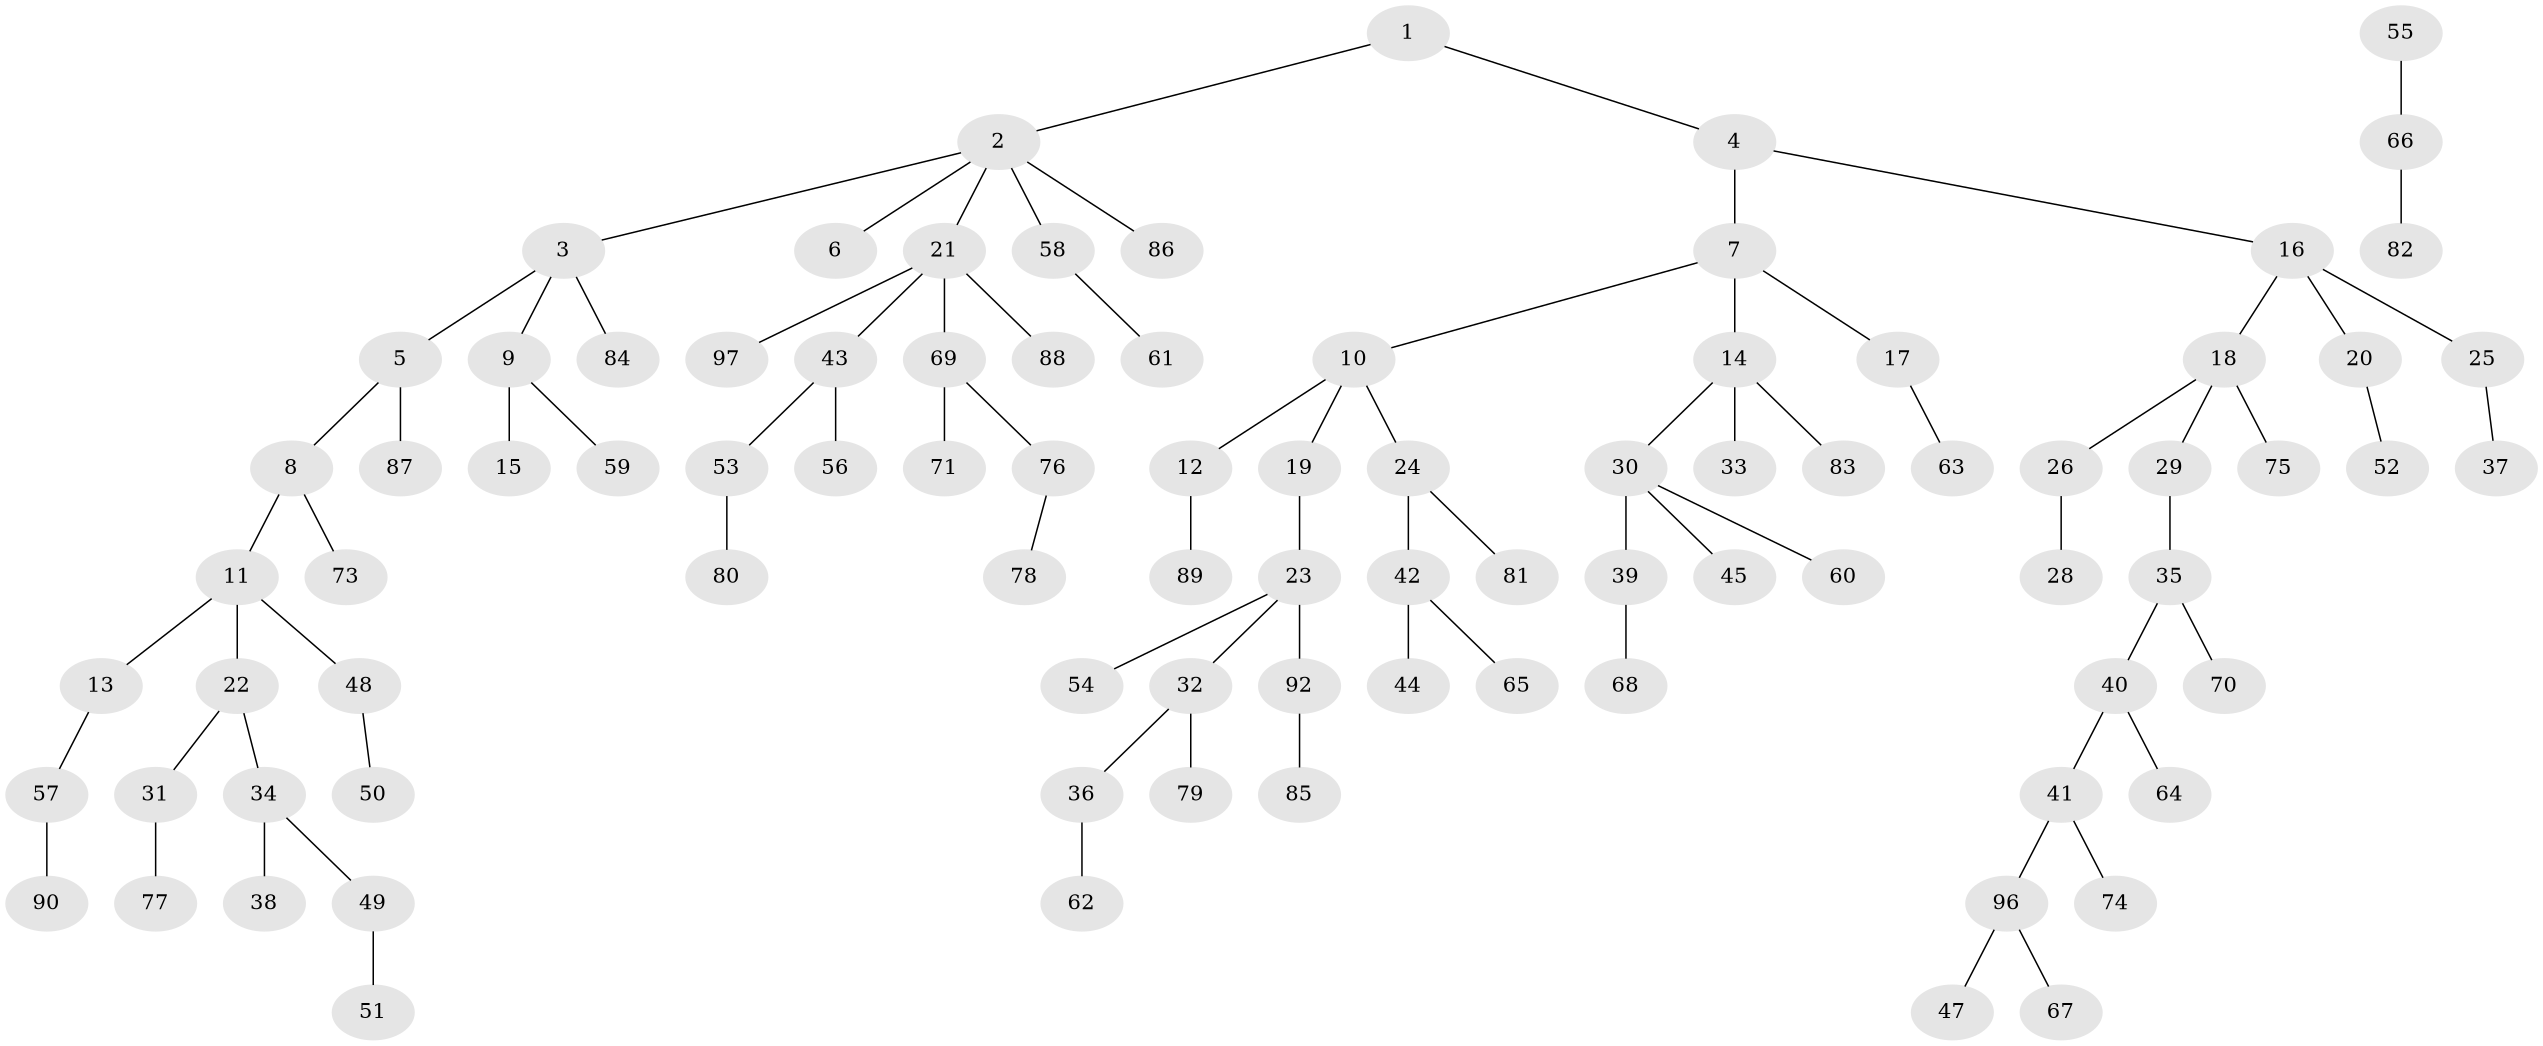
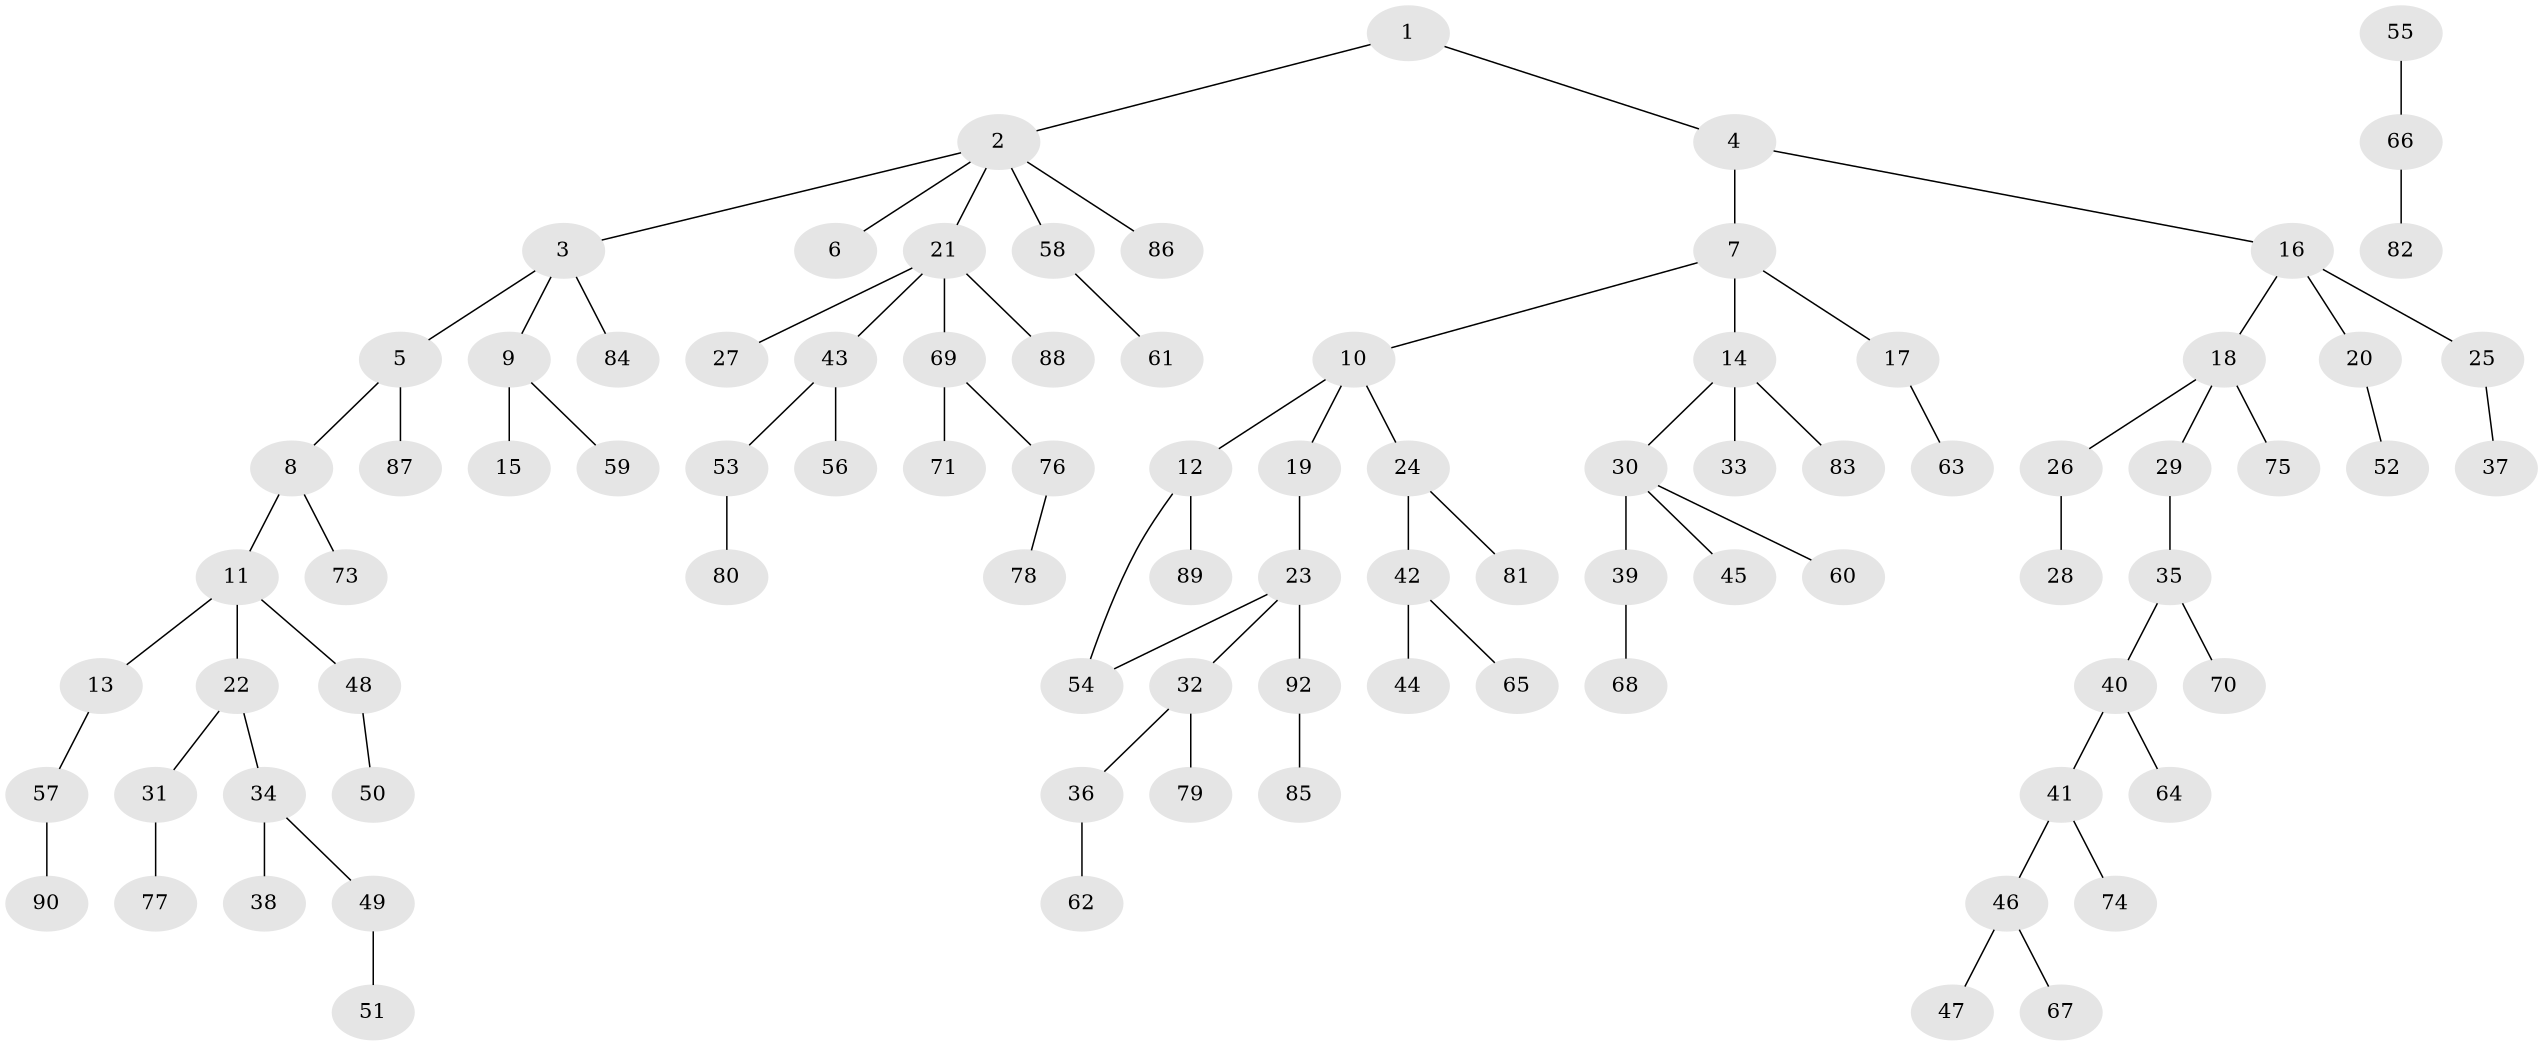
  graph {
    node [color=gray90 style=filled]
    1
    2
    4
    3
    6
    21
    58
    86
    7
    16
    5
    9
    84
-   27 [label=97]
+   27
    43
    69
    88
    61
    8
    87
    15
    59
    10
    14
    17
    18
    20
    25
    11
    73
    12
    19
    24
    30
    33
    83
    63
    13
    22
    48
    54
    89
    23
    42
    81
    57
    31
    34
    50
    90
    39
    45
    60
    26
    29
    75
    52
    37
    28
    35
    32
    n62 [label=92]
    53
    56
    71
    76
    77
    38
    49
    36
    79
    55
    66
    85
    44
    65
    40
    70
    68
    62
    51
    41
    64
-   46 [label=96]
+   46
    74
    47
    67
    80
    82
    78
    1 -- 2
    1 -- 4
    2 -- 3
    2 -- 6
    2 -- 21
    2 -- 58
    2 -- 86
    4 -- 7
    4 -- 16
    3 -- 5
    3 -- 9
    3 -- 84
    21 -- 27
    21 -- 43
    21 -- 69
    21 -- 88
    58 -- 61
    7 -- 10
    7 -- 14
    7 -- 17
    16 -- 18
    16 -- 20
    16 -- 25
    5 -- 8
    5 -- 87
    9 -- 15
    9 -- 59
    43 -- 53
    43 -- 56
    69 -- 71
    69 -- 76
    8 -- 11
    8 -- 73
    10 -- 12
    10 -- 19
    10 -- 24
    14 -- 30
    14 -- 33
    14 -- 83
    17 -- 63
    18 -- 26
    18 -- 29
    18 -- 75
    20 -- 52
    25 -- 37
    11 -- 13
    11 -- 22
    11 -- 48
+   12 -- 54
    12 -- 89
    19 -- 23
    24 -- 42
    24 -- 81
    30 -- 39
    30 -- 45
    30 -- 60
    13 -- 57
    22 -- 31
    22 -- 34
    48 -- 50
    23 -- 54
    23 -- 32
    23 -- n62
    42 -- 44
    42 -- 65
    57 -- 90
    31 -- 77
    34 -- 38
    34 -- 49
    39 -- 68
    26 -- 28
    29 -- 35
    35 -- 40
    35 -- 70
    32 -- 36
    32 -- 79
    n62 -- 85
    53 -- 80
    76 -- 78
    49 -- 51
    36 -- 62
    55 -- 66
    66 -- 82
    40 -- 41
    40 -- 64
    41 -- 46
    41 -- 74
    46 -- 47
    46 -- 67
  }
